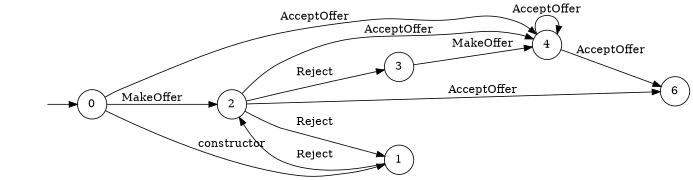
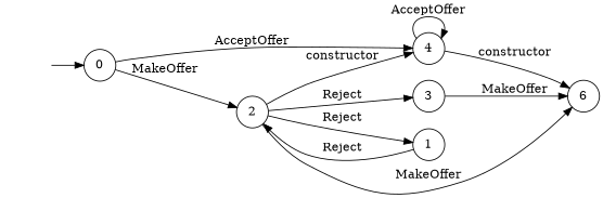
  digraph {
    rankdir=LR
    node [shape=circle]
    "" [shape=plaintext]
    n2 [label=0]
    n3 [label=2]
    n4 [label=4]
    n5 [label=1]
    n6 [label=6]
    n7 [label=3]
    "" -> n2
    n2 -> n3 [label=MakeOffer]
    n2 -> n4 [label=AcceptOffer]
-   n2 -> n5 [label=constructor]
-   n3 -> n4 [label=AcceptOffer]
+   n3 -> n4 [label=constructor]
    n3 -> n5 [label=Reject]
-   n3 -> n6 [label=AcceptOffer]
+   n3 -> n6 [label=MakeOffer]
    n3 -> n7 [label=Reject]
    n4 -> n4 [label=AcceptOffer]
-   n4 -> n6 [label=AcceptOffer]
+   n4 -> n6 [label=constructor]
    n5 -> n3 [label=Reject]
-   n7 -> n4 [label=MakeOffer]
+   n7 -> n6 [label=MakeOffer]
  }
